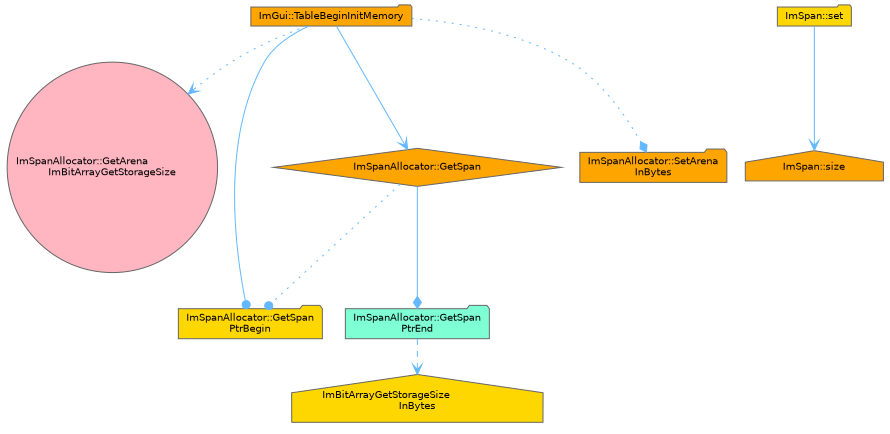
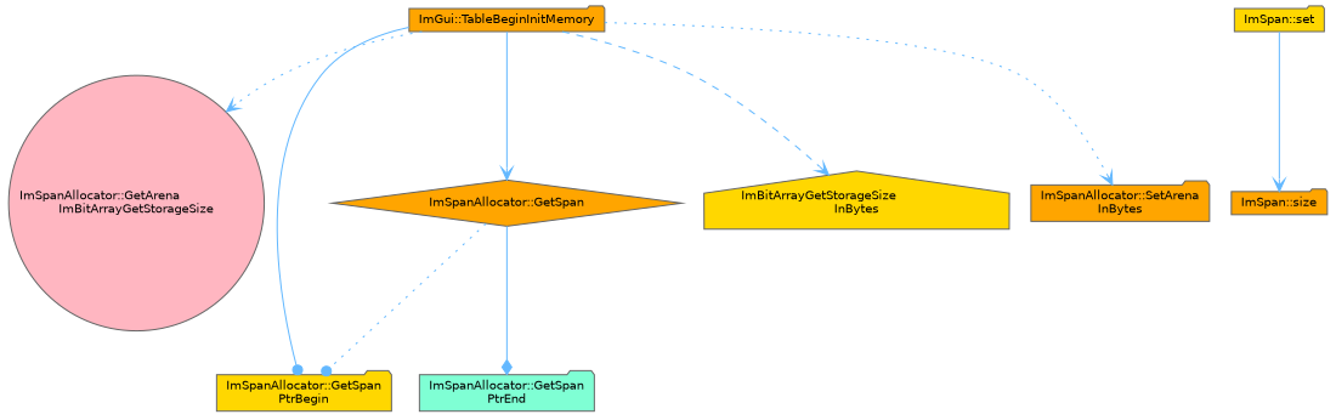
  digraph {
    rankdir=TB
    node [color=grey40 fillcolor=orange fontname=Helvetica fontsize=10 shape=folder style=filled]
    edge [arrowhead=vee color=steelblue1 fontname=Helvetica fontsize=10 labelfontname=Helvetica labelfontsize=10 style=solid]
    n1 [color=gray40 fontcolor=black height=0.2 label="ImGui::TableBeginInitMemory" width=0.4]
    n2 [fillcolor=lightpink height=0.2 label="ImSpanAllocator::GetArena\lImBitArrayGetStorageSize" shape=circle width=0.4]
    n3 [height=0.2 label="ImSpanAllocator::GetSpan" shape=diamond width=0.4]
    n4 [fillcolor=gold height=0.2 label="ImSpanAllocator::GetSpan\lPtrBegin" width=0.4]
    n5 [fillcolor=gold height=0.2 label="ImBitArrayGetStorageSize\lInBytes" shape=house width=0.4]
    n6 [height=0.2 label="ImSpanAllocator::SetArena\lInBytes" width=0.4]
    n7 [fillcolor=aquamarine height=0.2 label="ImSpanAllocator::GetSpan\lPtrEnd" width=0.4]
    n8 [fillcolor=gold height=0.2 label="ImSpan::set" width=0.4]
-   n9 [height=0.2 label="ImSpan::size" shape=house width=0.4]
+   n9 [height=0.2 label="ImSpan::size" width=0.4]
    n1 -> n2 [style=dotted]
    n1 -> n3
    n1 -> n4 [arrowhead=dot]
-   n7 -> n5 [style=dashed]
-   n1 -> n6 [arrowhead=diamond style=dotted]
+   n1 -> n5 [style=dashed]
+   n1 -> n6 [style=dotted]
    n3 -> n4 [arrowhead=dot style=dotted]
    n3 -> n7 [arrowhead=diamond]
    n8 -> n9
  }
